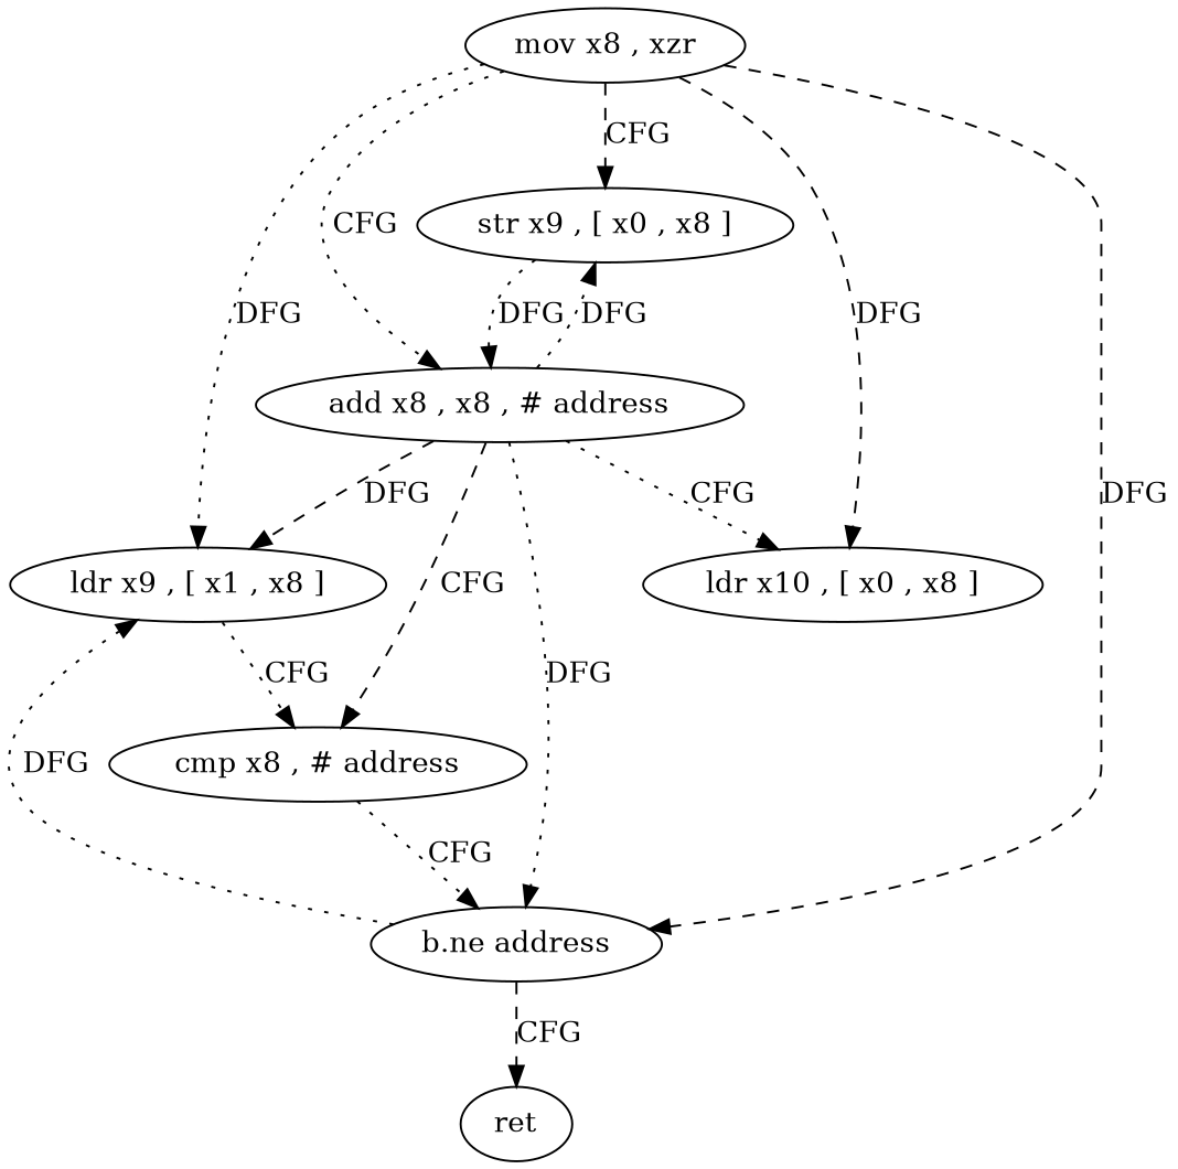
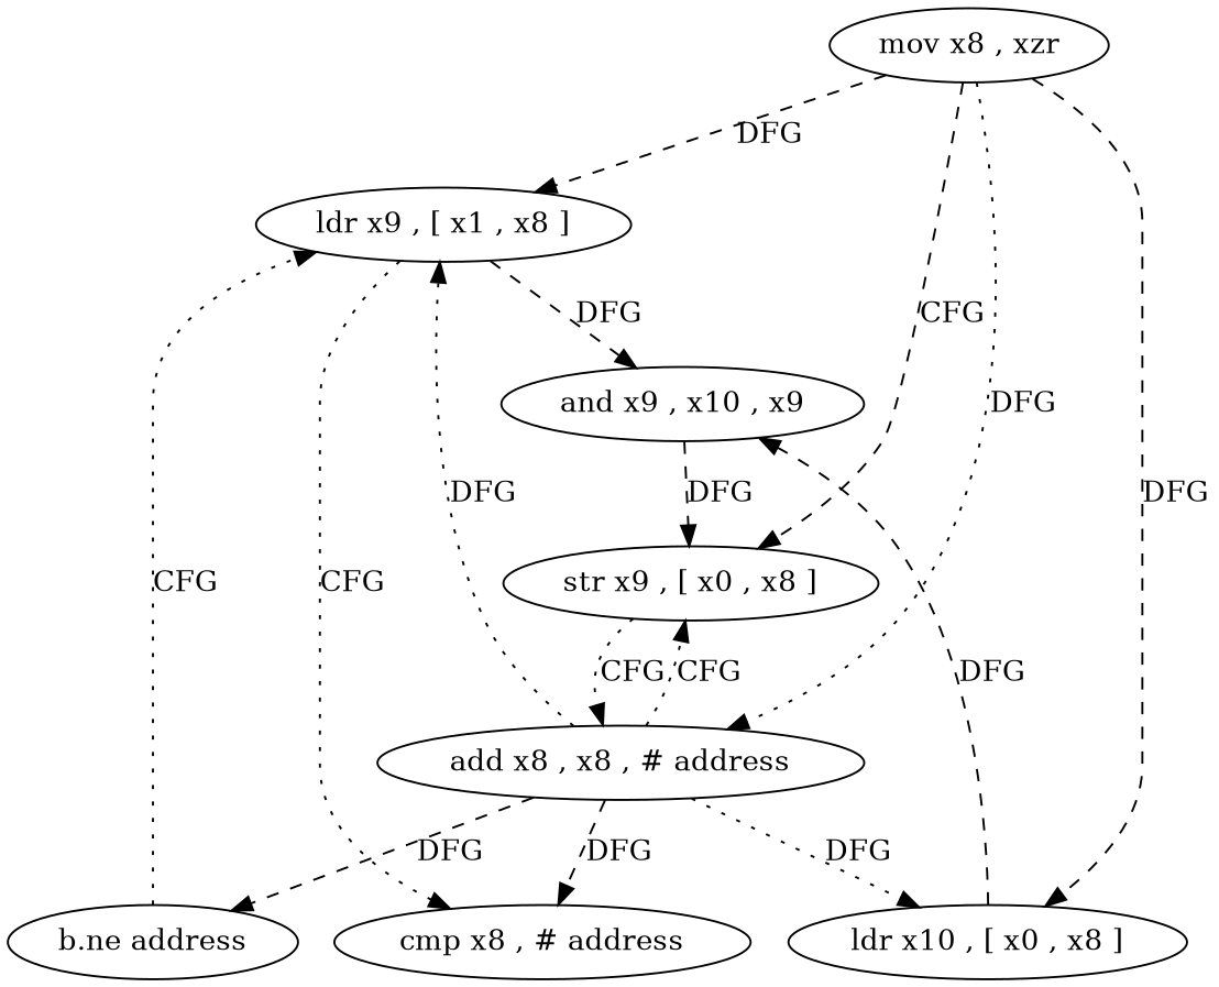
  digraph {
    edge [style=dashed]
    n1 [label="mov x8 , xzr"]
    n2 [label="ldr x9 , [ x1 , x8 ]"]
    n3 [label="ldr x10 , [ x0 , x8 ]"]
    n4 [label="str x9 , [ x0 , x8 ]"]
    n5 [label="add x8 , x8 , # address"]
    n6 [label="b.ne address"]
+   n7 [label="and x9 , x10 , x9"]
    n8 [label="cmp x8 , # address"]
-   n9 [label=ret]
-   n1 -> n2 [label=DFG style=dotted]
+   n1 -> n2 [label=DFG]
    n1 -> n3 [label=DFG]
    n1 -> n4 [label=CFG]
-   n1 -> n5 [label=CFG style=dotted]
-   n1 -> n6 [label=DFG]
+   n1 -> n5 [label=DFG style=dotted]
+   n2 -> n7 [label=DFG]
    n2 -> n8 [label=CFG style=dotted]
-   n4 -> n5 [label=DFG style=dotted]
-   n5 -> n2 [label=DFG]
-   n5 -> n3 [label=CFG style=dotted]
-   n5 -> n4 [label=DFG style=dotted]
-   n5 -> n6 [label=DFG style=dotted]
-   n5 -> n8 [label=CFG]
-   n6 -> n2 [label=DFG style=dotted]
-   n6 -> n9 [label=CFG]
-   n8 -> n6 [label=CFG style=dotted]
+   n3 -> n7 [label=DFG]
+   n4 -> n5 [label=CFG style=dotted]
+   n5 -> n2 [label=DFG style=dotted]
+   n5 -> n3 [label=DFG style=dotted]
+   n5 -> n4 [label=CFG style=dotted]
+   n5 -> n6 [label=DFG]
+   n5 -> n8 [label=DFG]
+   n6 -> n2 [label=CFG style=dotted]
+   n7 -> n4 [label=DFG]
  }
